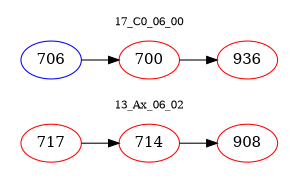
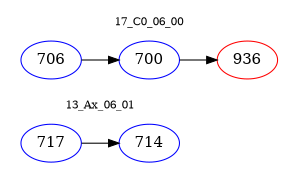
  digraph {
    rankdir=LR
    node [color=blue]
    edge [color=black]
-   n1 [color=red label=717]
-   n2 [color=red label=714]
-   n3 [color=red label=908]
+   n1 [label=717]
+   n2 [label=714]
    n4 [label=706]
-   n5 [color=red label=700]
+   n5 [label=700]
    n6 [color=red label=936]
    subgraph cluster_1 {
      color=white
      fontsize=10
-     label="13_Ax_06_02"
+     label="13_Ax_06_01"
      n1
      n2
-     n3
    }
    subgraph cluster_2 {
      color=white
      fontsize=10
      label="17_C0_06_00"
      n4
      n5
      n6
    }
    n1 -> n2
-   n2 -> n3
    n4 -> n5
    n5 -> n6
  }
